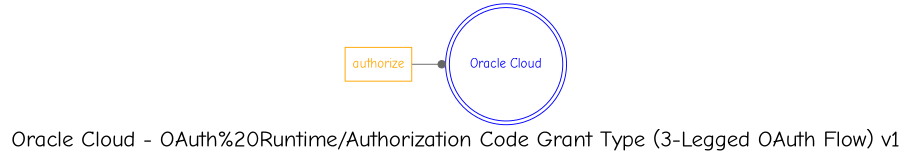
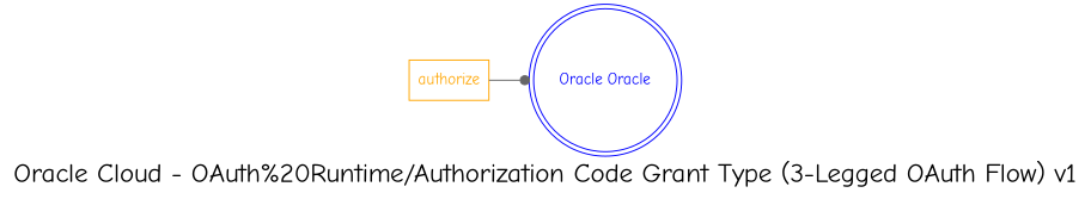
  digraph {
    fontsize=24
    label="Oracle Cloud - OAuth%20Runtime/Authorization Code Grant Type (3-Legged OAuth Flow) v1"
    splines=true
    rankdir=LR
    fontname="Comic Neue"
    node [fontname="Comic Neue"]
-   "Oracle Cloud" [color=blue fontcolor=blue shape=doublecircle]
+   "Oracle Cloud" [color=blue fontcolor=blue shape=doublecircle label="Oracle Oracle"]
    authorize [color=orange fontcolor=orange shape=box]
    authorize -> "Oracle Cloud" [arrowhead=dot arrowtail=none color=gray40 fontcolor=orange fontname="Comic Neue"]
  }
